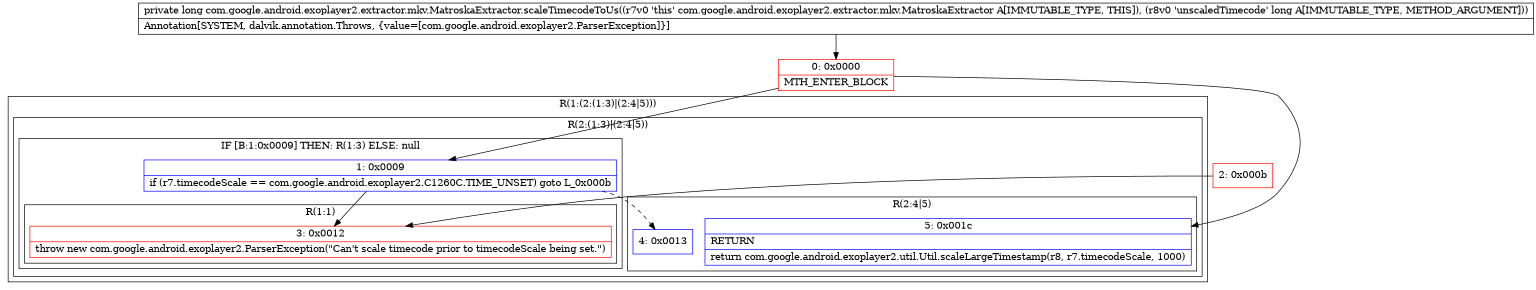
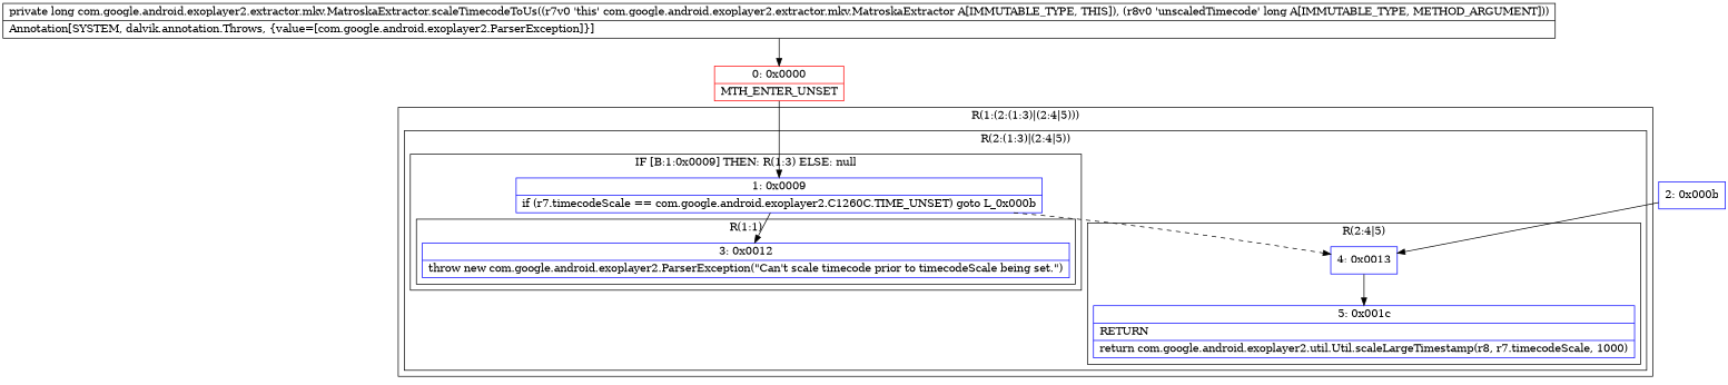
  digraph {
    node [color=blue shape=record]
-   n1 [color=red label="{3\:\ 0x0012|throw new com.google.android.exoplayer2.ParserException(\"Can't scale timecode prior to timecodeScale being set.\")\l}"]
+   n1 [label="{3\:\ 0x0012|throw new com.google.android.exoplayer2.ParserException(\"Can't scale timecode prior to timecodeScale being set.\")\l}"]
    n2 [label="{1\:\ 0x0009|if (r7.timecodeScale == com.google.android.exoplayer2.C1260C.TIME_UNSET) goto L_0x000b\l}"]
    n3 [label="{4\:\ 0x0013}"]
    n4 [label="{5\:\ 0x001c|RETURN\l|return com.google.android.exoplayer2.util.Util.scaleLargeTimestamp(r8, r7.timecodeScale, 1000)\l}"]
-   n5 [color=red label="{2\:\ 0x000b}"]
-   n6 [color=red label="{0\:\ 0x0000|MTH_ENTER_BLOCK\l}"]
+   n5 [label="{2\:\ 0x000b}"]
+   n6 [color=red label="{0\:\ 0x0000|MTH_ENTER_UNSET\l}"]
    n7 [label="{private long com.google.android.exoplayer2.extractor.mkv.MatroskaExtractor.scaleTimecodeToUs((r7v0 'this' com.google.android.exoplayer2.extractor.mkv.MatroskaExtractor A[IMMUTABLE_TYPE, THIS]), (r8v0 'unscaledTimecode' long A[IMMUTABLE_TYPE, METHOD_ARGUMENT]))  | Annotation[SYSTEM, dalvik.annotation.Throws, \{value=[com.google.android.exoplayer2.ParserException]\}]\l}" color=""]
    subgraph cluster_1 {
      label="R(1:(2:(1:3)|(2:4|5)))"
      subgraph cluster_2 {
        label="R(2:(1:3)|(2:4|5))"
        subgraph cluster_3 {
          label="IF [B:1:0x0009] THEN: R(1:3) ELSE: null"
          n2
          subgraph cluster_4 {
            label="R(1:1)"
            n1
          }
        }
        subgraph cluster_5 {
          label="R(2:4|5)"
          n3
          n4
        }
      }
    }
    n2 -> n1
    n2 -> n3 [style=dashed]
-   n6 -> n4
-   n5 -> n1
+   n3 -> n4
+   n5 -> n3
    n6 -> n2
    n7 -> n6
  }
